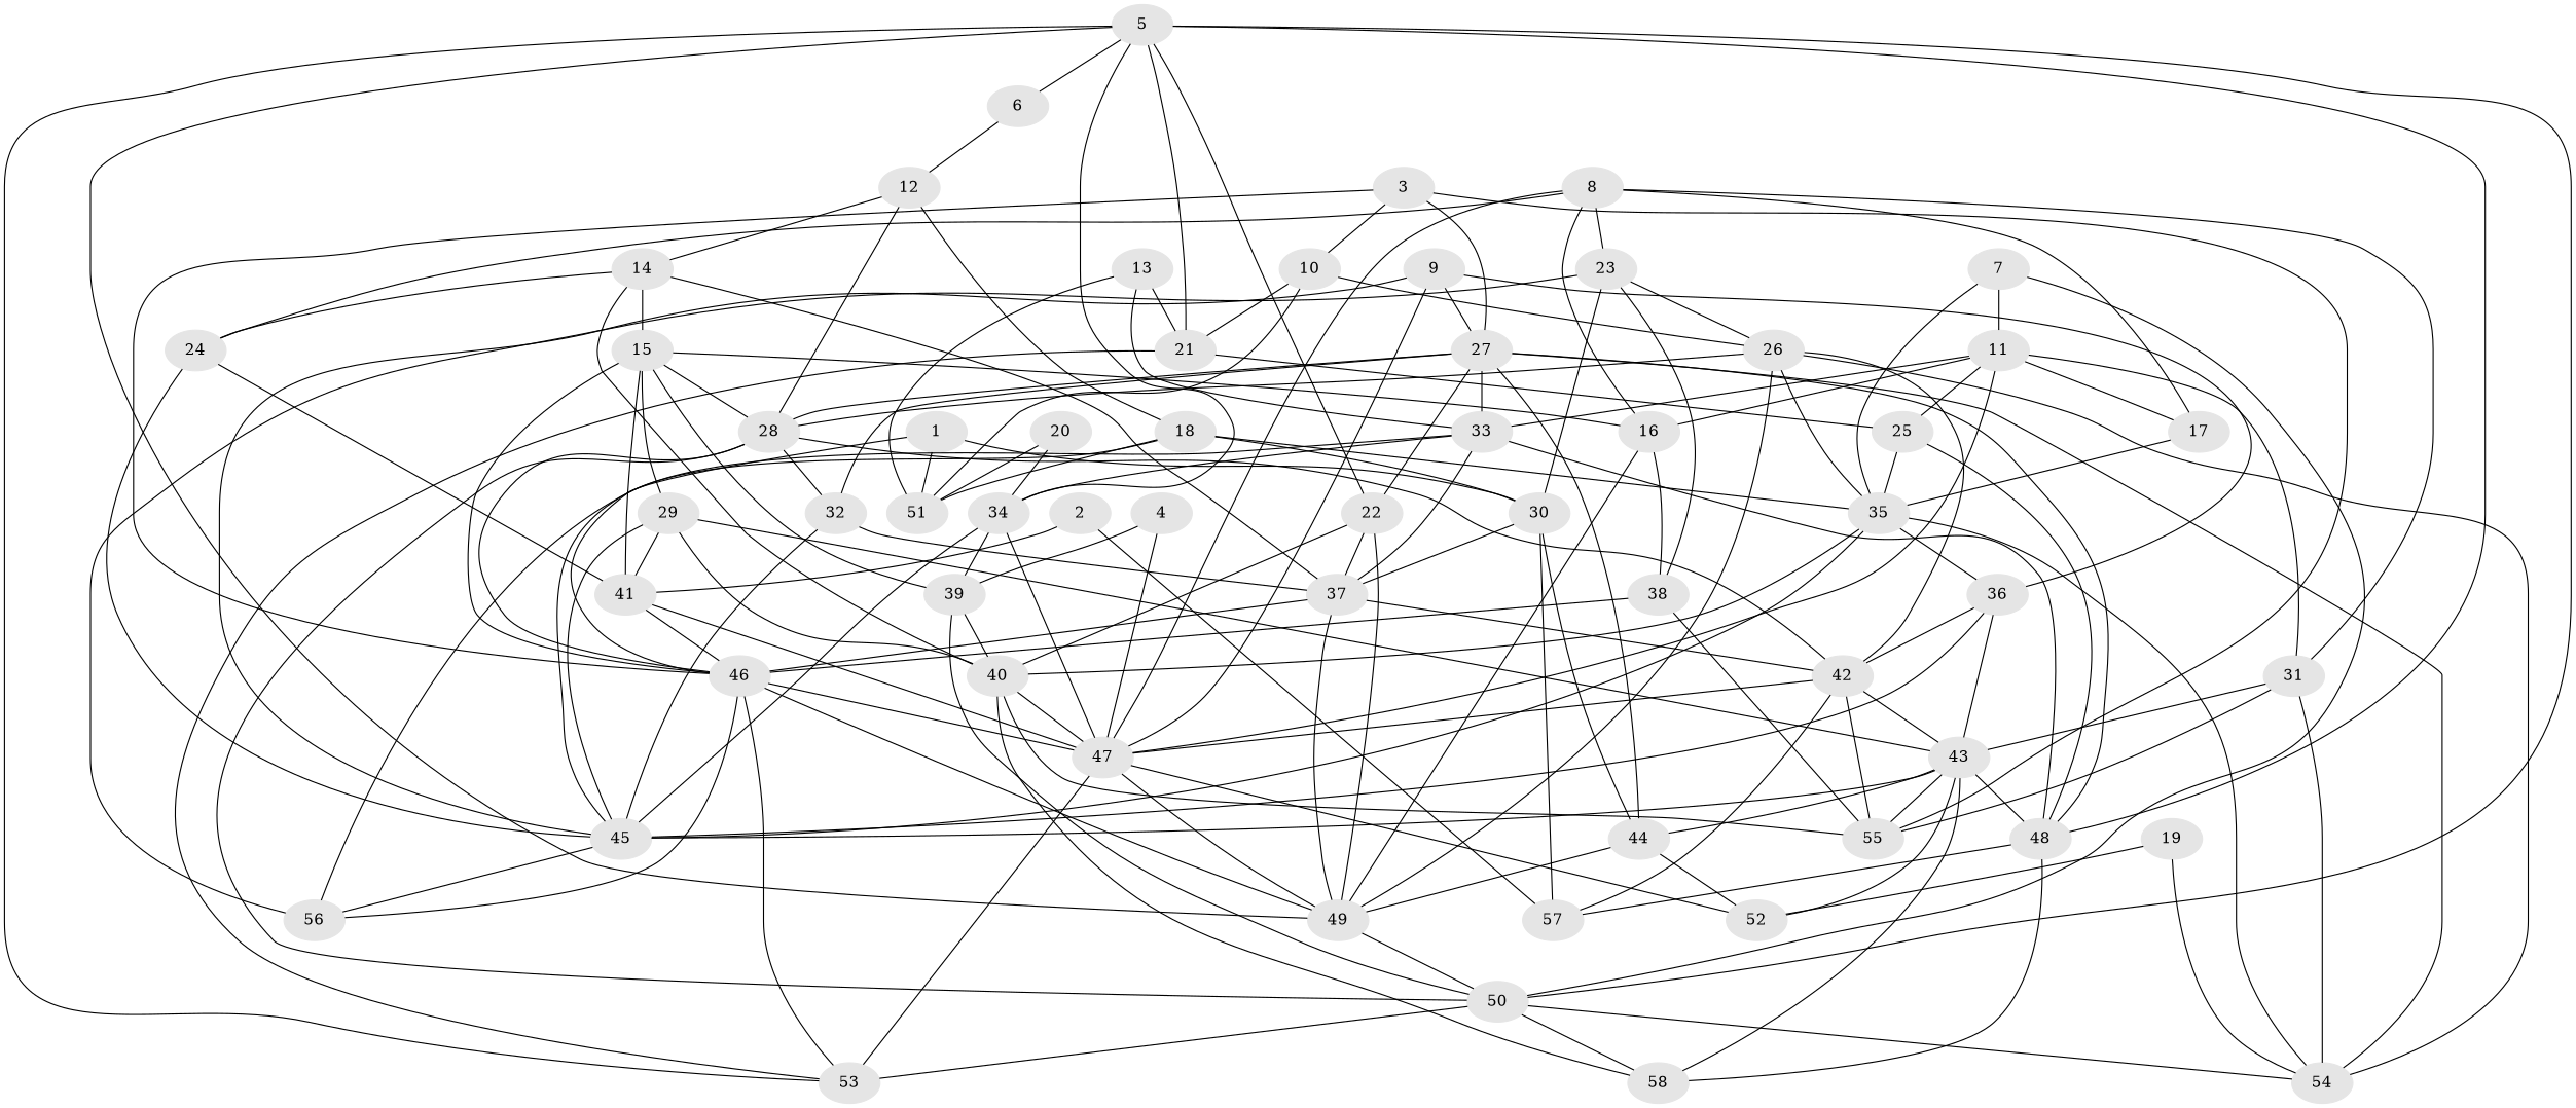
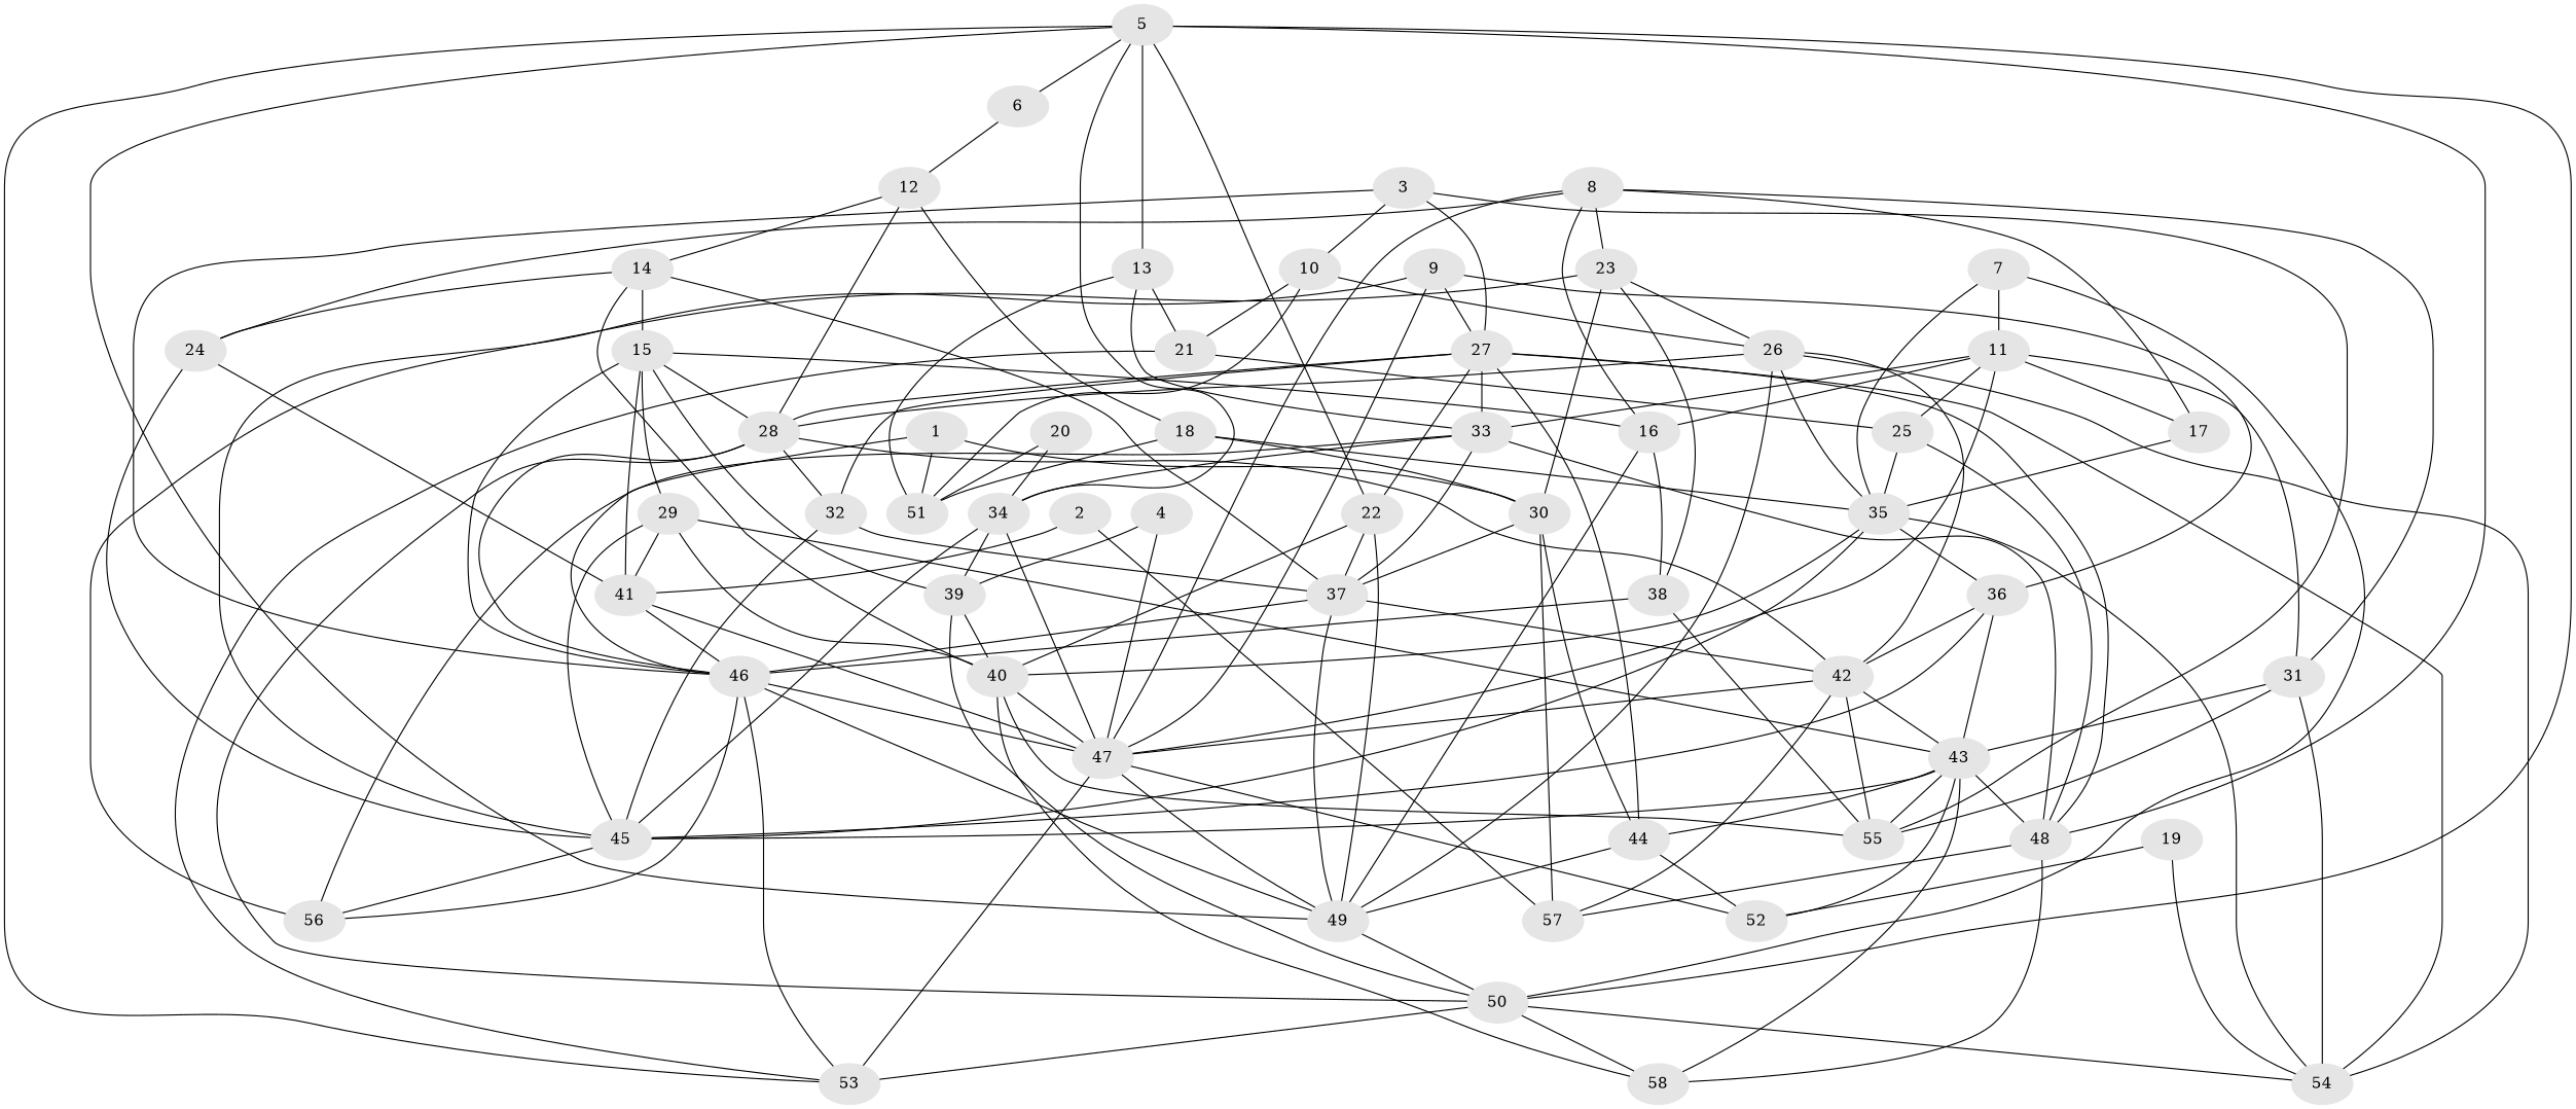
  graph {
    node [color=gray90 style=filled]
    edge [weight=1.0]
    1
    30
    46
    51
    57
    37
    44
    47
    49
    53
    56
    2
    41
    3
    10
    27
    55
    21
    26
    22
    48
    33
    28
    54
    32
    4
    39
    50
    40
    52
    5
    6
    13
    34
    12
    45
    58
    14
    18
    7
    11
    35
    16
    17
    31
    25
    36
    8
    23
    24
    38
    43
    9
    42
    15
    29
    19
    20
    1 -- 30
    1 -- 46
    1 -- 51
    30 -- 57 [weight=2.0]
    30 -- 37
    30 -- 44
    46 -- 47
    46 -- 49
    46 -- 53
    46 -- 56
    37 -- 46
    37 -- 49
    37 -- 42
    44 -- 49
    44 -- 52
    47 -- 49
    47 -- 53 [weight=2.0]
    47 -- 52
    49 -- 50
    2 -- 57
    2 -- 41
    41 -- 46
    41 -- 47
    3 -- 46
    3 -- 10
    3 -- 27
    3 -- 55
    10 -- 51
    10 -- 21
    10 -- 26
    27 -- 44
    27 -- 22
    27 -- 48
    27 -- 33
    27 -- 28
    27 -- 54
    27 -- 32
    21 -- 53
    21 -- 25
    26 -- 49
    26 -- 28
    26 -- 54
    26 -- 35
    26 -- 42
    22 -- 37
    22 -- 49 [weight=2.0]
    22 -- 40
    48 -- 57
    48 -- 58
    33 -- 37
    33 -- 56
    33 -- 48
    33 -- 34
    28 -- 46
    28 -- 32
    28 -- 50
    28 -- 42
    32 -- 37
    32 -- 45
    4 -- 47
    4 -- 39
    39 -- 50
    39 -- 40
    50 -- 53
    50 -- 54
    50 -- 58
    40 -- 47
    40 -- 55
    40 -- 58
    5 -- 49
    5 -- 53
    5 -- 22
    5 -- 48
    5 -- 50
    5 -- 6 [weight=2.0]
-   5 -- 21 [weight=2.0]
+   5 -- 13 [weight=2.0]
    5 -- 34
    6 -- 12
    13 -- 51
    13 -- 21
    13 -- 33
    34 -- 47
    34 -- 39 [weight=2.0]
    34 -- 45
    12 -- 28
    12 -- 14
    12 -- 18
    45 -- 56
    14 -- 37
    14 -- 40
    14 -- 24
    14 -- 15
    18 -- 30
    18 -- 51
-   18 -- 45
    18 -- 35
    7 -- 50
    7 -- 11
    7 -- 35
    11 -- 47
    11 -- 33
    11 -- 16
    11 -- 17
    11 -- 31
    11 -- 25
    35 -- 54
    35 -- 40
    35 -- 45
    35 -- 36
    16 -- 49
    16 -- 38
    17 -- 35
    31 -- 55
    31 -- 54 [weight=2.0]
    31 -- 43
    25 -- 48
    25 -- 35
    36 -- 45
    36 -- 43
    36 -- 42
    8 -- 47
    8 -- 16
    8 -- 17
    8 -- 31
    8 -- 23
    8 -- 24
    23 -- 30
    23 -- 56 [weight=2.0]
    23 -- 26
    23 -- 38
    24 -- 41
    24 -- 45
    38 -- 46
    38 -- 55 [weight=2.0]
    43 -- 44
    43 -- 55
    43 -- 48 [weight=2.0]
    43 -- 52
    43 -- 45
    43 -- 58
    9 -- 47
    9 -- 27
    9 -- 45
    9 -- 36
    42 -- 57
    42 -- 47
    42 -- 55
    42 -- 43 [weight=2.0]
    15 -- 46
    15 -- 41
    15 -- 28
    15 -- 39
    15 -- 16
    15 -- 29
    29 -- 41
    29 -- 40
    29 -- 45
    29 -- 43
    19 -- 54
    19 -- 52
    20 -- 51
    20 -- 34
  }
